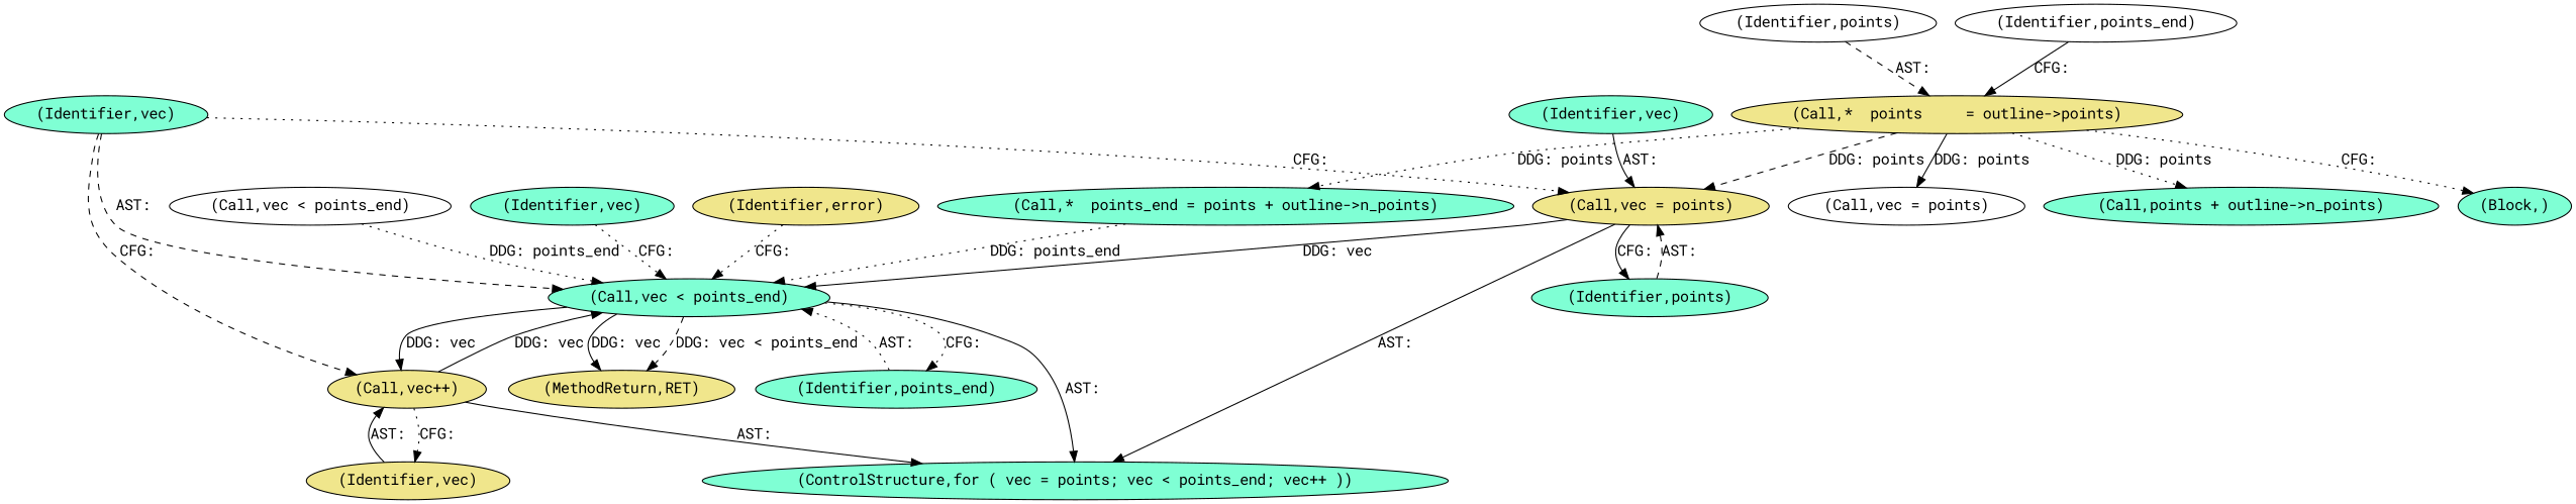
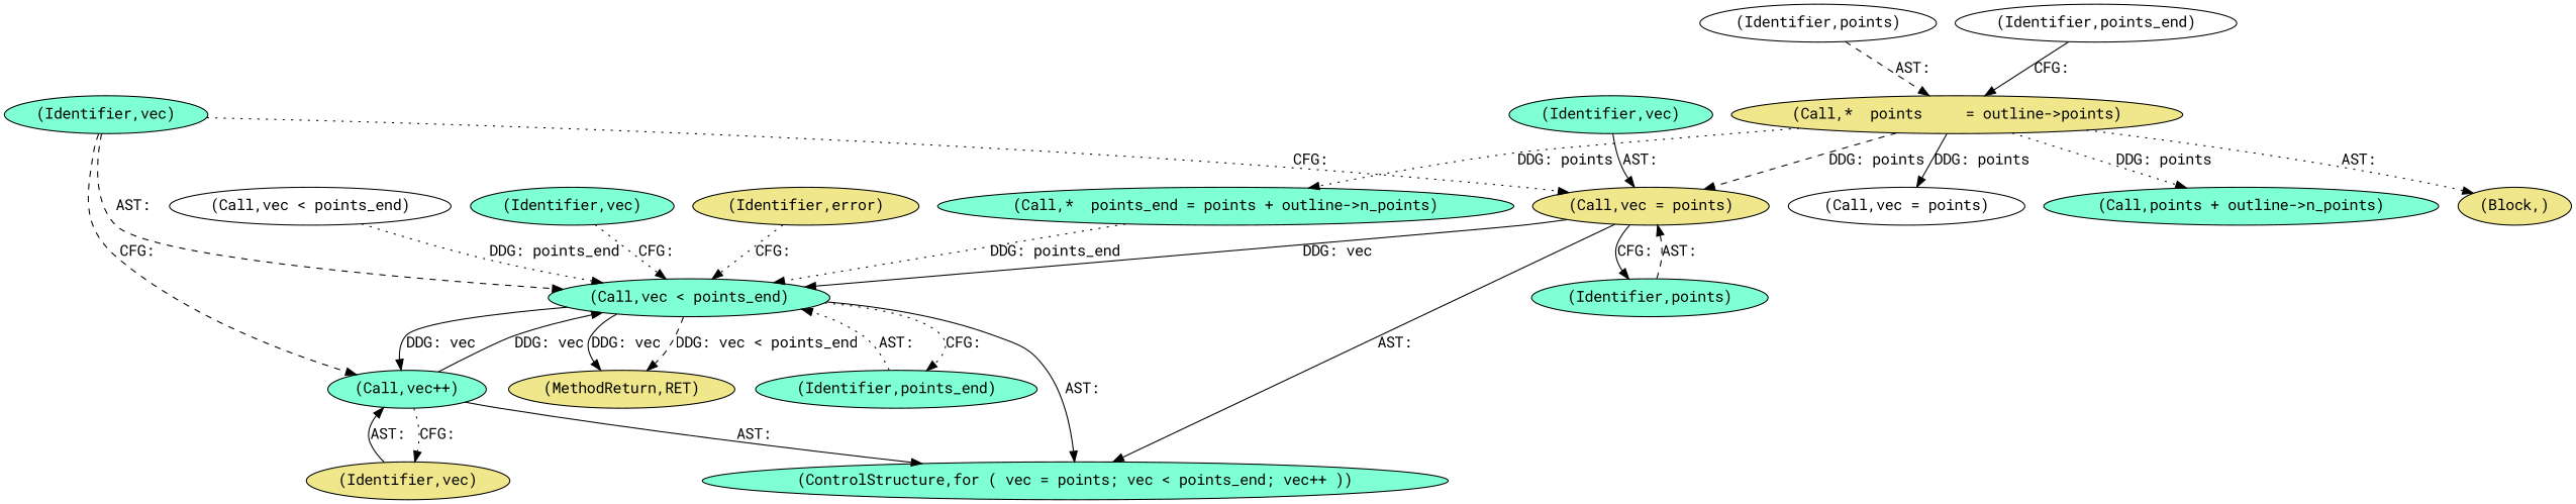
  digraph {
    fontname="Roboto Mono"
    node [fillcolor=aquamarine fontname="Roboto Mono" style=filled]
    edge [fontname="Roboto Mono" style=solid]
    n1 [fillcolor=khaki label="(Call,vec = points)"]
    n2 [label="(Call,vec < points_end)"]
    n3 [label="(ControlStructure,for ( vec = points; vec < points_end; vec++ ))"]
    n4 [label="(Identifier,points)"]
-   n5 [fillcolor=khaki label="(Call,vec++)"]
+   n5 [label="(Call,vec++)"]
    n6 [fillcolor=khaki label="(MethodReturn,RET)"]
    n7 [label="(Identifier,points_end)"]
    n8 [fillcolor=khaki label="(Call,*  points     = outline->points)"]
    n9 [label="(Call,*  points_end = points + outline->n_points)"]
    n10 [label="(Call,points + outline->n_points)"]
-   n11 [label="(Block,)"]
+   n11 [fillcolor=khaki label="(Block,)"]
    n12 [fillcolor=white label="(Call,vec = points)"]
    n13 [fillcolor=khaki label="(Identifier,vec)"]
    n14 [label="(Identifier,vec)"]
    n15 [fillcolor=white label="(Call,vec < points_end)"]
    n16 [label="(Identifier,vec)"]
    n17 [label="(Identifier,vec)"]
    n18 [fillcolor=khaki label="(Identifier,error)"]
    n19 [fillcolor=white label="(Identifier,points)"]
    n20 [fillcolor=white label="(Identifier,points_end)"]
    n1 -> n2 [label="DDG: vec"]
    n1 -> n3 [label="AST: "]
    n1 -> n4 [label="CFG: "]
    n2 -> n3 [label="AST: "]
    n2 -> n5 [label="DDG: vec"]
    n2 -> n6 [label="DDG: vec < points_end" style=dashed]
    n2 -> n6 [label="DDG: vec"]
    n2 -> n7 [label="CFG: " style=dotted]
    n4 -> n1 [label="AST: " style=dashed]
    n5 -> n2 [label="DDG: vec"]
    n5 -> n3 [label="AST: "]
    n5 -> n13 [label="CFG: " style=dotted]
    n7 -> n2 [label="AST: " style=dotted]
    n8 -> n1 [label="DDG: points" style=dashed]
    n8 -> n9 [label="DDG: points" style=dotted]
    n8 -> n10 [label="DDG: points" style=dotted]
-   n8 -> n11 [label="CFG: " style=dotted]
+   n8 -> n11 [label="AST: " style=dotted]
    n8 -> n12 [label="DDG: points"]
    n9 -> n2 [label="DDG: points_end" style=dotted]
    n13 -> n5 [label="AST: "]
    n14 -> n1 [label="AST: "]
    n15 -> n2 [label="DDG: points_end" style=dotted]
    n16 -> n2 [label="CFG: " style=dotted]
    n17 -> n1 [label="CFG: " style=dotted]
    n17 -> n2 [label="AST: " style=dashed]
    n17 -> n5 [label="CFG: " style=dashed]
    n18 -> n2 [label="CFG: " style=dotted]
    n19 -> n8 [label="AST: " style=dashed]
    n20 -> n8 [label="CFG: "]
  }
